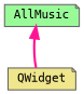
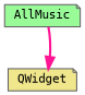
  digraph {
    fontname="DejaVu Sans Mono"
    node [color=gray40 fontname="DejaVu Sans Mono" fontsize=10 shape=note style=filled]
    n1 [fillcolor=palegreen fontcolor=black height=0.2 label=AllMusic width=0.4]
    n2 [fillcolor=khaki height=0.2 label=QWidget width=0.4]
-   n1 -> n2 [color=deeppink dir=back fontname="DejaVu Sans Mono" fontsize=10 labelfontname=Helvetica labelfontsize=10 style=bold]
+   n2 -> n1 [color=deeppink dir=back fontname="DejaVu Sans Mono" fontsize=10 labelfontname=Helvetica labelfontsize=10 style=bold]
  }
